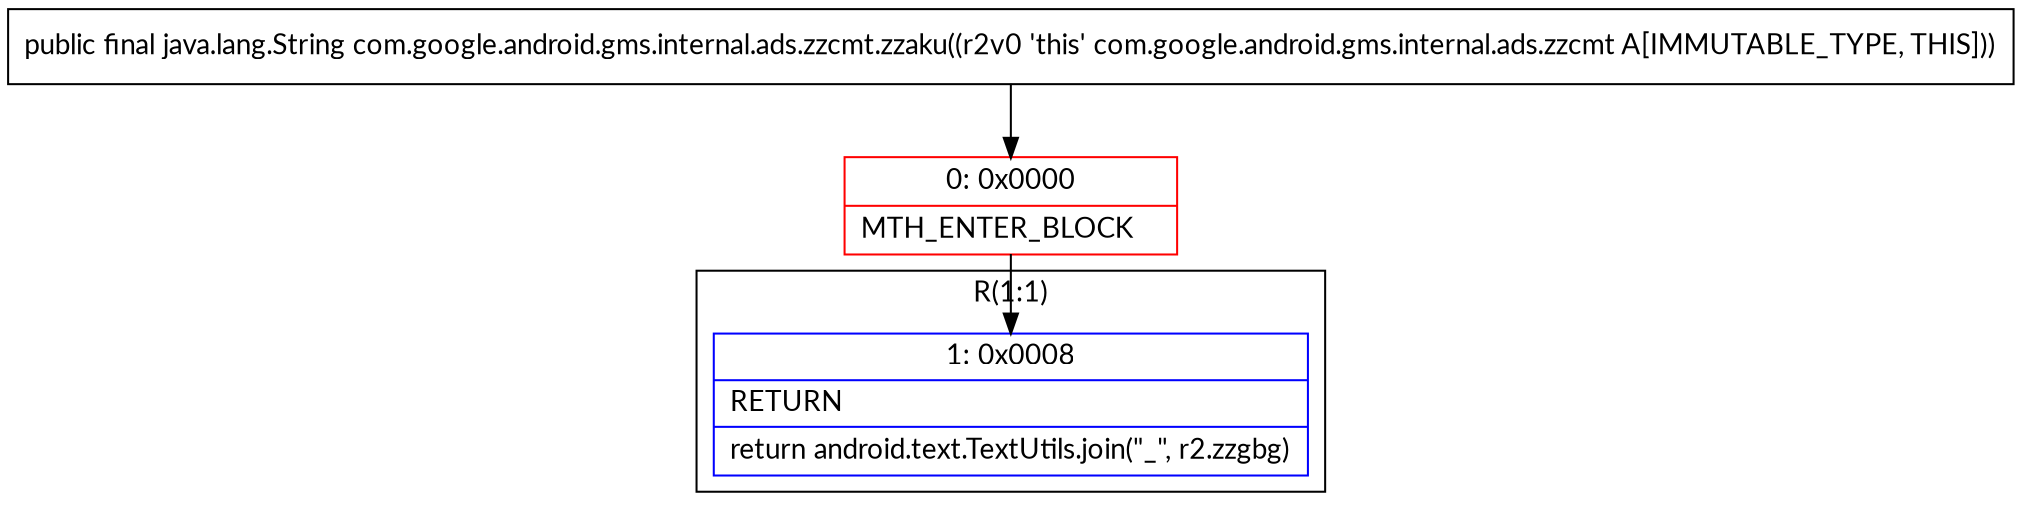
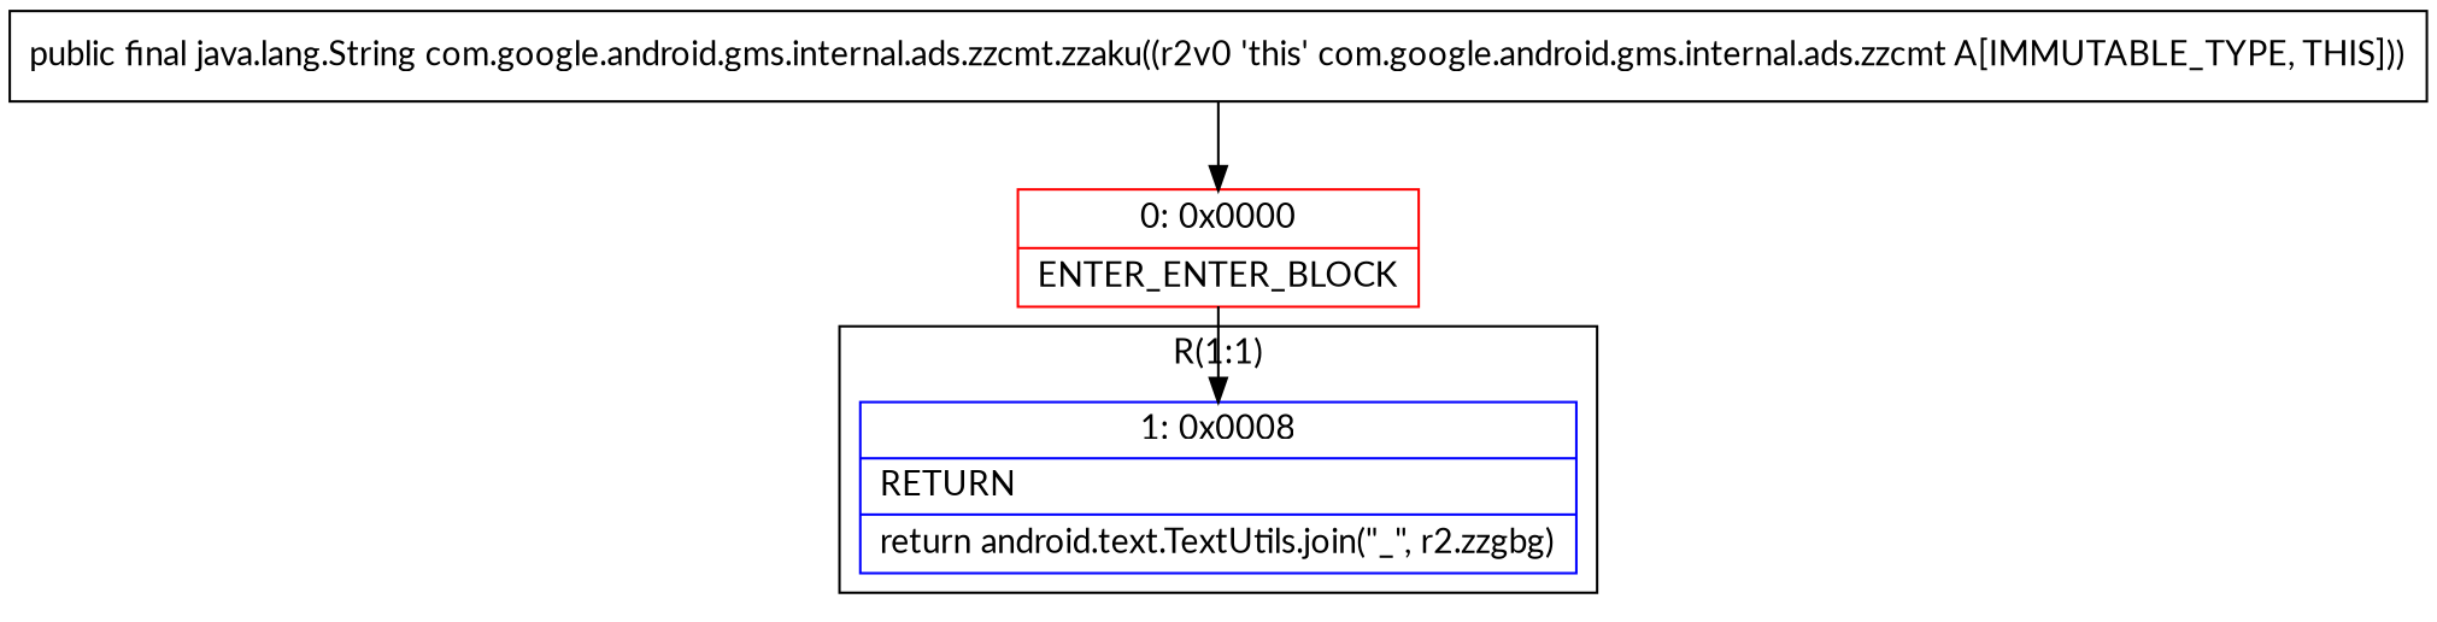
  digraph {
    fontname=Lato
    node [shape=record fontname=Lato]
    edge [fontname=Lato]
    n1 [color=blue label="{1\:\ 0x0008|RETURN\l|return android.text.TextUtils.join(\"_\", r2.zzgbg)\l}"]
-   n2 [color=red label="{0\:\ 0x0000|MTH_ENTER_BLOCK\l}"]
+   n2 [color=red label="{0\:\ 0x0000|ENTER_ENTER_BLOCK\l}"]
    n3 [label="{public final java.lang.String com.google.android.gms.internal.ads.zzcmt.zzaku((r2v0 'this' com.google.android.gms.internal.ads.zzcmt A[IMMUTABLE_TYPE, THIS])) }"]
    subgraph cluster_1 {
      label="R(1:1)"
      n1
    }
    n2 -> n1
    n3 -> n2
  }
